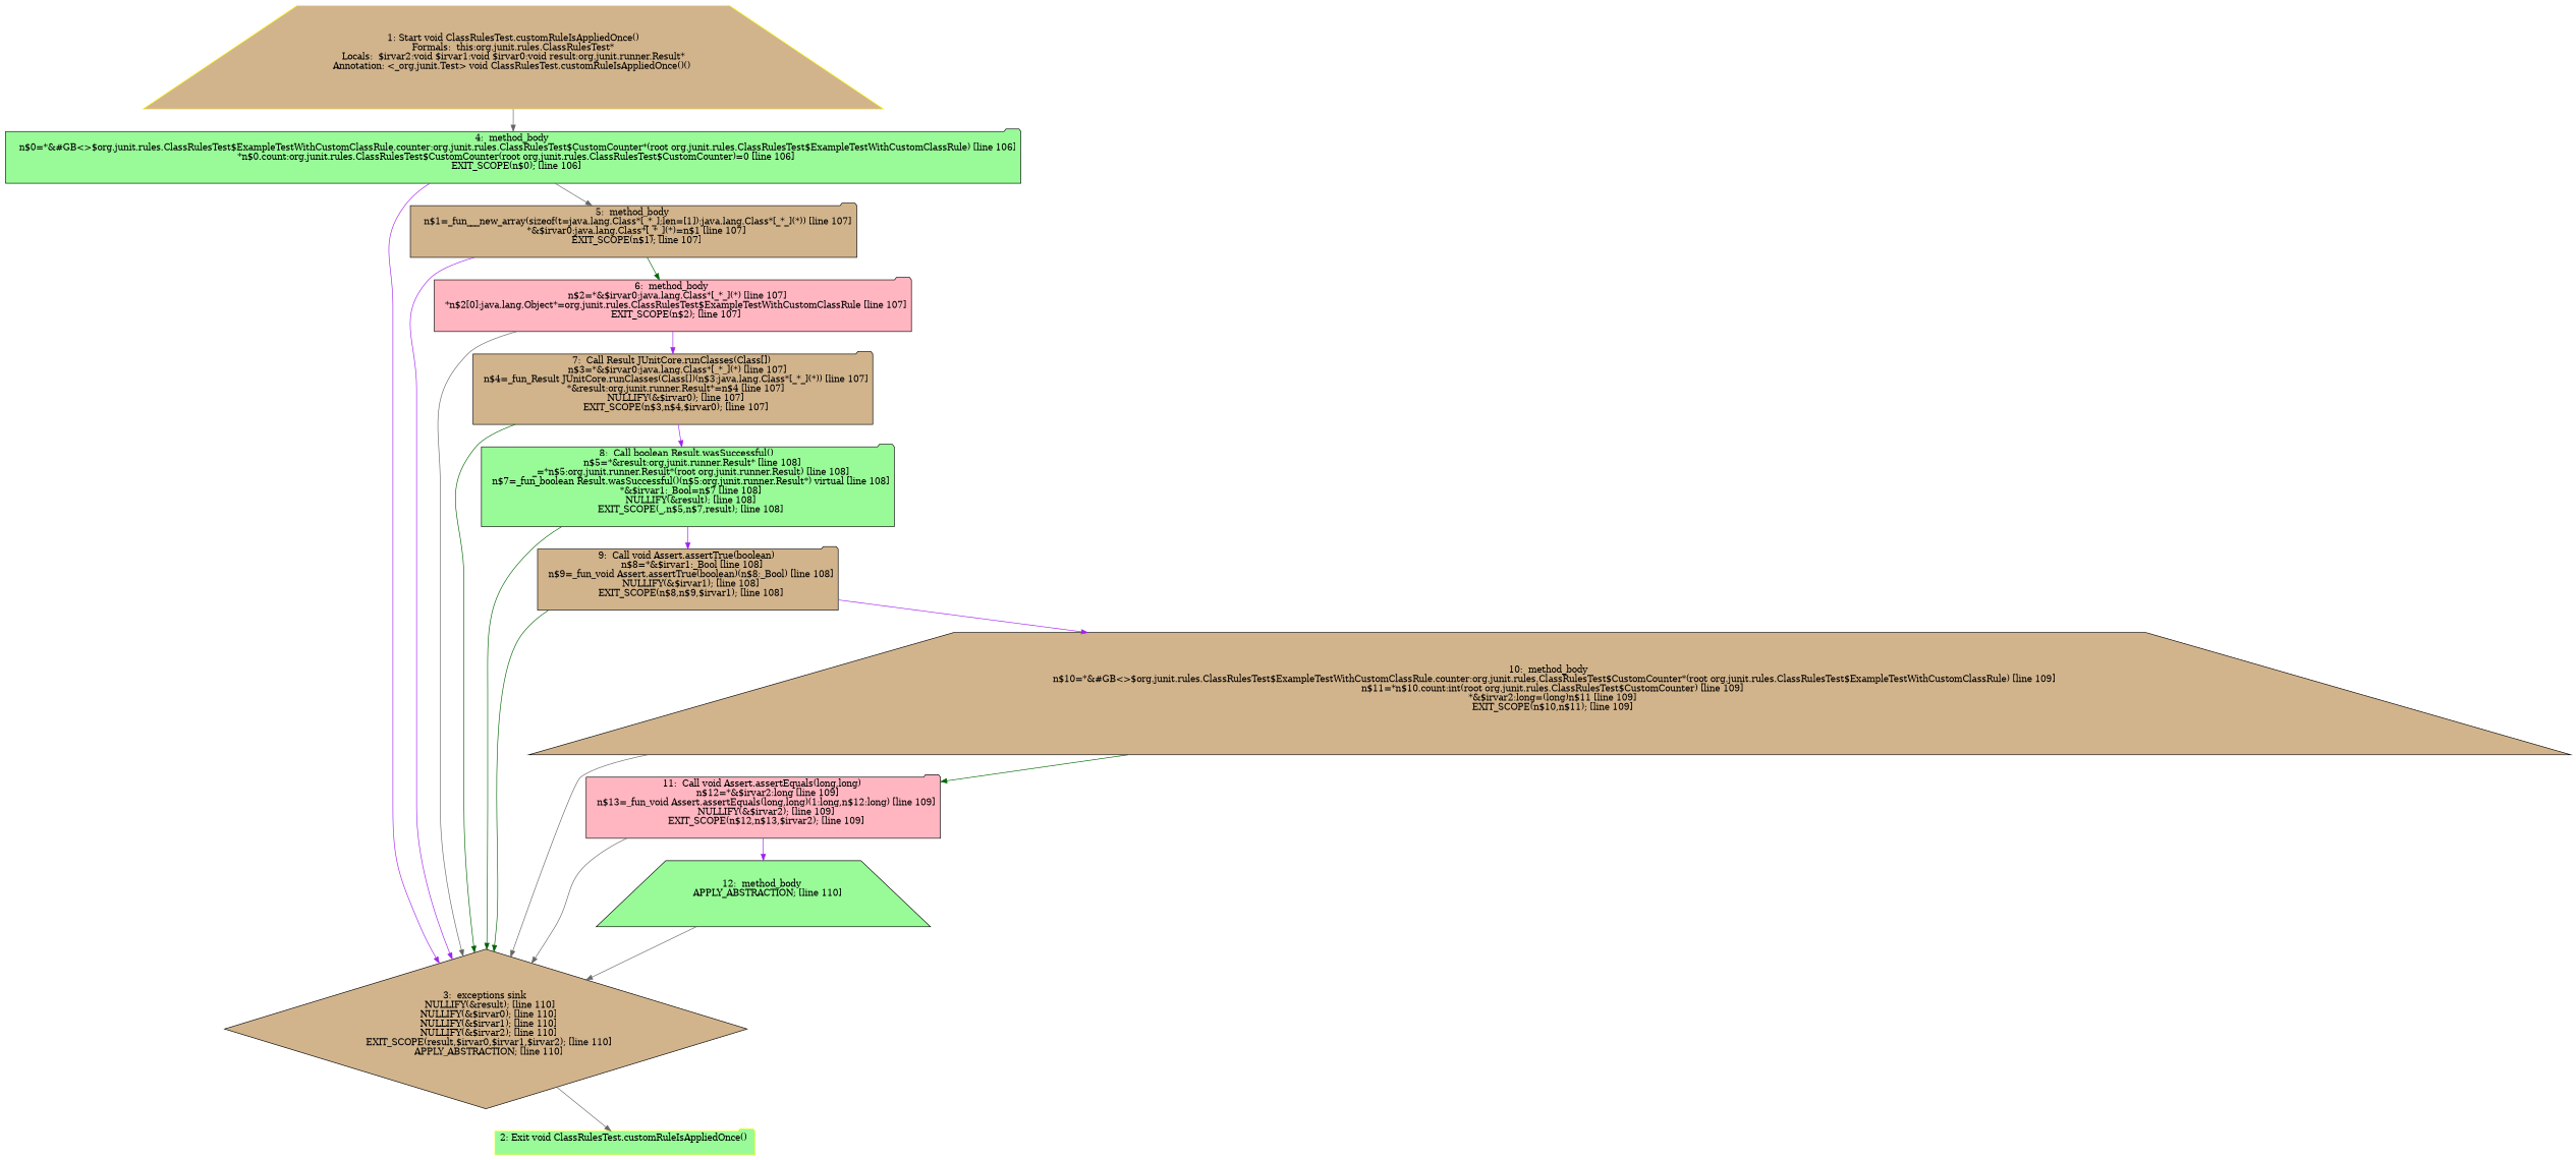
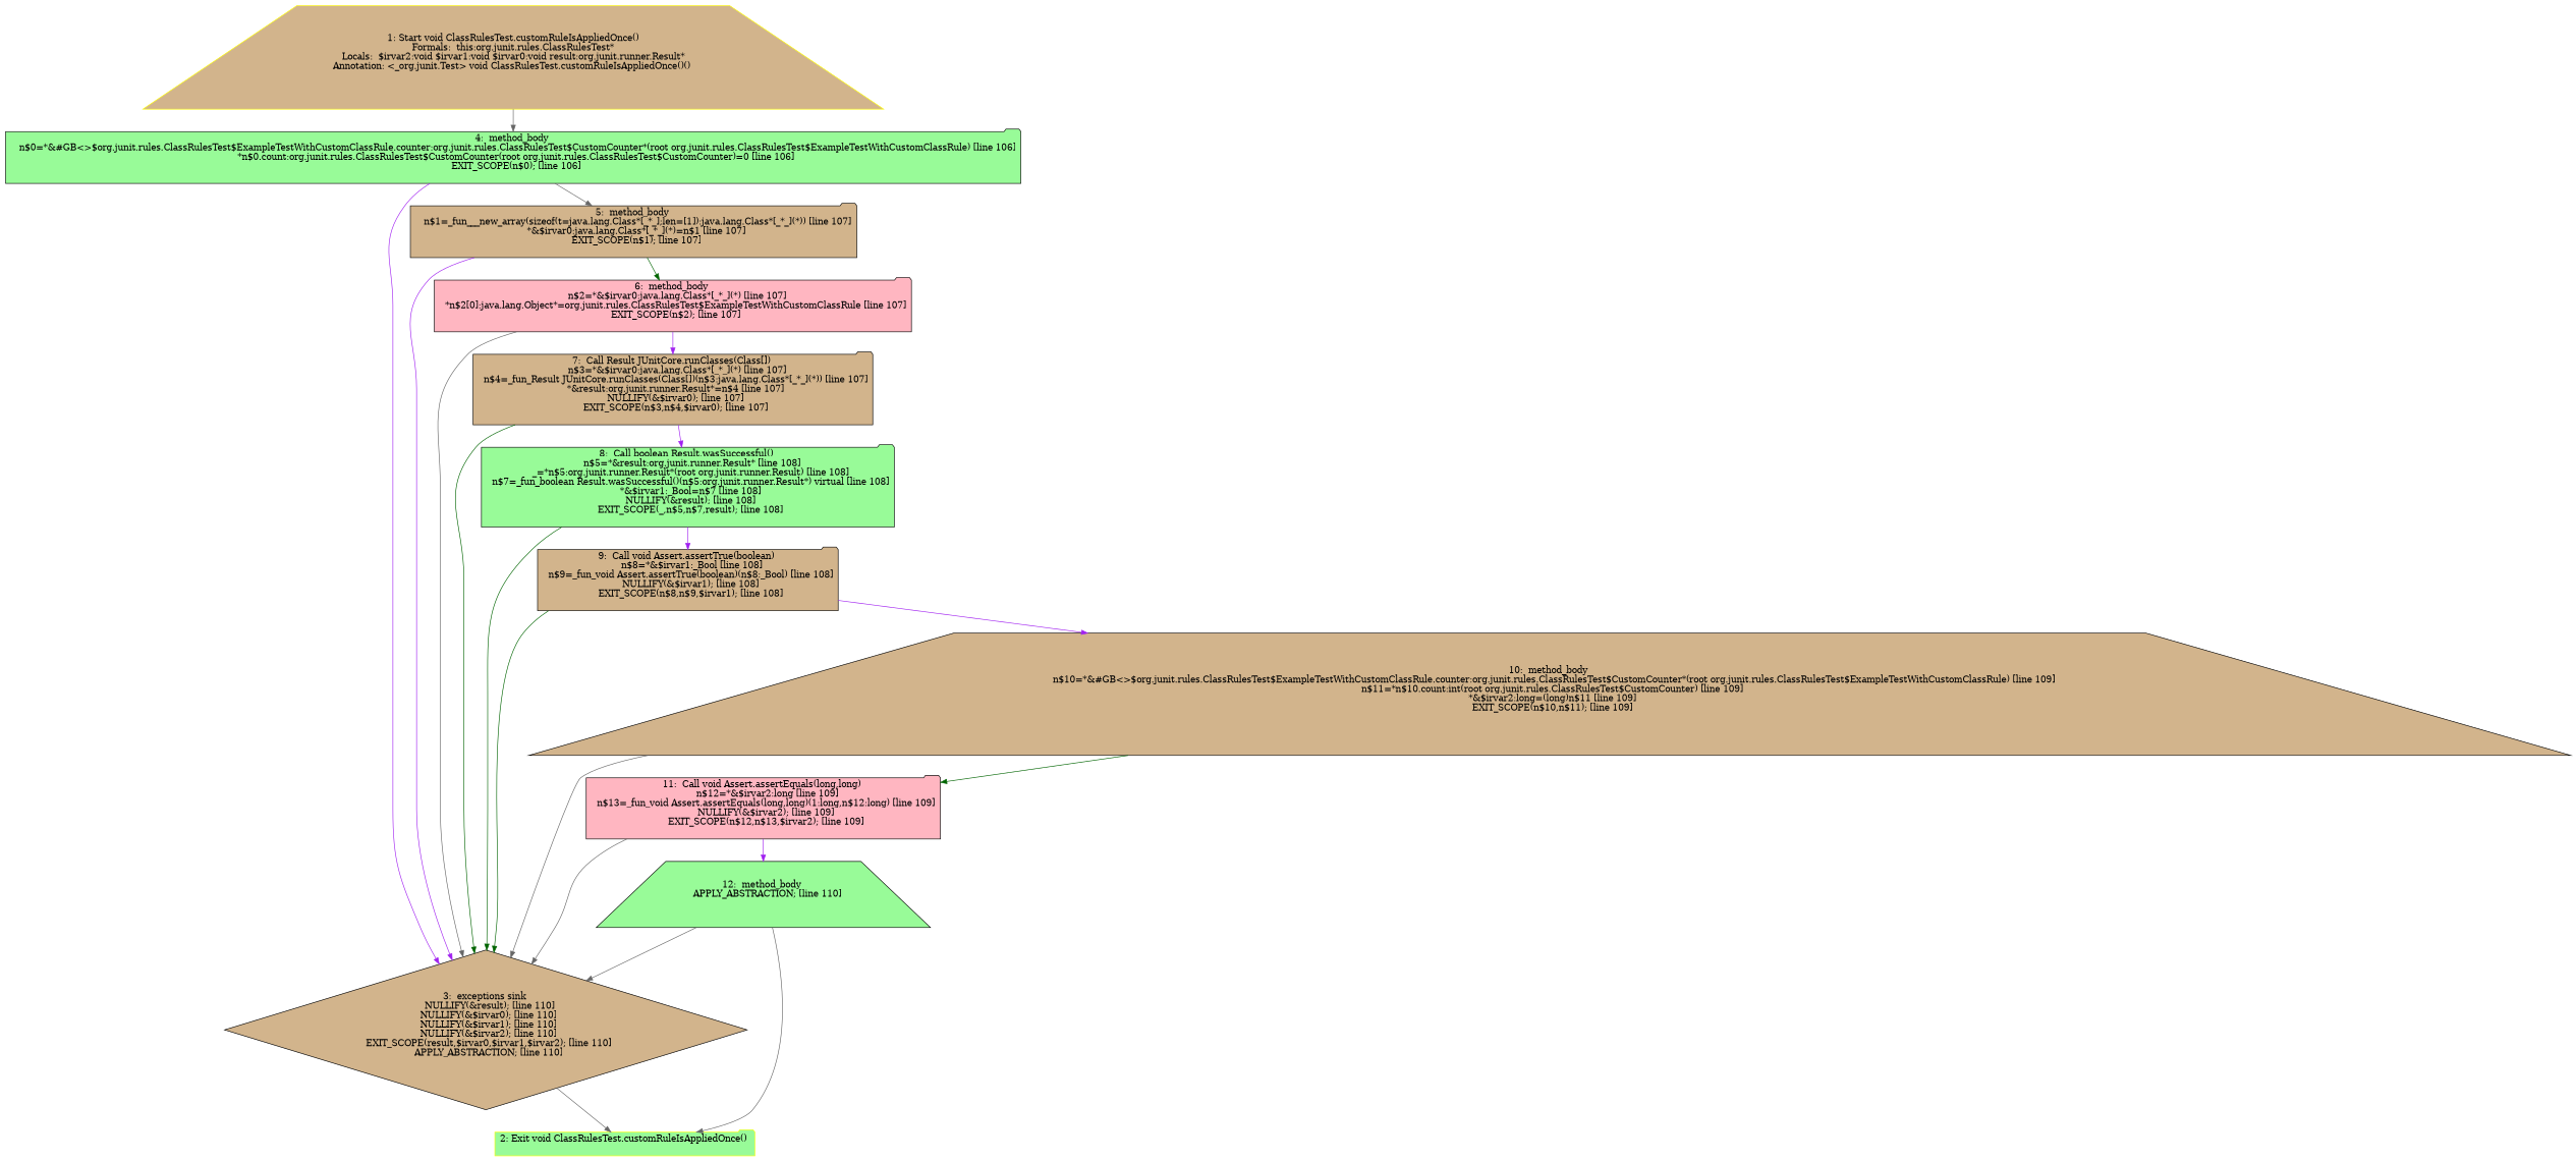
  digraph {
    node [style=filled fillcolor=tan shape=folder]
    edge [color=gray40]
    n1 [color=yellow label="1: Start void ClassRulesTest.customRuleIsAppliedOnce()\nFormals:  this:org.junit.rules.ClassRulesTest*\nLocals:  $irvar2:void $irvar1:void $irvar0:void result:org.junit.runner.Result*\nAnnotation: <_org.junit.Test> void ClassRulesTest.customRuleIsAppliedOnce()() \n  " shape=trapezium]
    n2 [label="4:  method_body \n   n$0=*&#GB<>$org.junit.rules.ClassRulesTest$ExampleTestWithCustomClassRule.counter:org.junit.rules.ClassRulesTest$CustomCounter*(root org.junit.rules.ClassRulesTest$ExampleTestWithCustomClassRule) [line 106]\n  *n$0.count:org.junit.rules.ClassRulesTest$CustomCounter(root org.junit.rules.ClassRulesTest$CustomCounter)=0 [line 106]\n  EXIT_SCOPE(n$0); [line 106]\n " fillcolor=palegreen]
    n3 [label="3:  exceptions sink \n   NULLIFY(&result); [line 110]\n  NULLIFY(&$irvar0); [line 110]\n  NULLIFY(&$irvar1); [line 110]\n  NULLIFY(&$irvar2); [line 110]\n  EXIT_SCOPE(result,$irvar0,$irvar1,$irvar2); [line 110]\n  APPLY_ABSTRACTION; [line 110]\n " shape=diamond]
    n4 [label="5:  method_body \n   n$1=_fun___new_array(sizeof(t=java.lang.Class*[_*_];len=[1]):java.lang.Class*[_*_](*)) [line 107]\n  *&$irvar0:java.lang.Class*[_*_](*)=n$1 [line 107]\n  EXIT_SCOPE(n$1); [line 107]\n "]
    n5 [color=yellow label="2: Exit void ClassRulesTest.customRuleIsAppliedOnce() \n  " fillcolor=palegreen]
    n6 [label="6:  method_body \n   n$2=*&$irvar0:java.lang.Class*[_*_](*) [line 107]\n  *n$2[0]:java.lang.Object*=org.junit.rules.ClassRulesTest$ExampleTestWithCustomClassRule [line 107]\n  EXIT_SCOPE(n$2); [line 107]\n " fillcolor=lightpink]
    n7 [label="7:  Call Result JUnitCore.runClasses(Class[]) \n   n$3=*&$irvar0:java.lang.Class*[_*_](*) [line 107]\n  n$4=_fun_Result JUnitCore.runClasses(Class[])(n$3:java.lang.Class*[_*_](*)) [line 107]\n  *&result:org.junit.runner.Result*=n$4 [line 107]\n  NULLIFY(&$irvar0); [line 107]\n  EXIT_SCOPE(n$3,n$4,$irvar0); [line 107]\n "]
    n8 [label="8:  Call boolean Result.wasSuccessful() \n   n$5=*&result:org.junit.runner.Result* [line 108]\n  _=*n$5:org.junit.runner.Result*(root org.junit.runner.Result) [line 108]\n  n$7=_fun_boolean Result.wasSuccessful()(n$5:org.junit.runner.Result*) virtual [line 108]\n  *&$irvar1:_Bool=n$7 [line 108]\n  NULLIFY(&result); [line 108]\n  EXIT_SCOPE(_,n$5,n$7,result); [line 108]\n " fillcolor=palegreen]
    n9 [label="9:  Call void Assert.assertTrue(boolean) \n   n$8=*&$irvar1:_Bool [line 108]\n  n$9=_fun_void Assert.assertTrue(boolean)(n$8:_Bool) [line 108]\n  NULLIFY(&$irvar1); [line 108]\n  EXIT_SCOPE(n$8,n$9,$irvar1); [line 108]\n "]
    n10 [label="10:  method_body \n   n$10=*&#GB<>$org.junit.rules.ClassRulesTest$ExampleTestWithCustomClassRule.counter:org.junit.rules.ClassRulesTest$CustomCounter*(root org.junit.rules.ClassRulesTest$ExampleTestWithCustomClassRule) [line 109]\n  n$11=*n$10.count:int(root org.junit.rules.ClassRulesTest$CustomCounter) [line 109]\n  *&$irvar2:long=(long)n$11 [line 109]\n  EXIT_SCOPE(n$10,n$11); [line 109]\n " shape=trapezium]
    n11 [label="11:  Call void Assert.assertEquals(long,long) \n   n$12=*&$irvar2:long [line 109]\n  n$13=_fun_void Assert.assertEquals(long,long)(1:long,n$12:long) [line 109]\n  NULLIFY(&$irvar2); [line 109]\n  EXIT_SCOPE(n$12,n$13,$irvar2); [line 109]\n " fillcolor=lightpink]
    n12 [label="12:  method_body \n   APPLY_ABSTRACTION; [line 110]\n " shape=trapezium fillcolor=palegreen]
    n1 -> n2
    n2 -> n3 [color=purple]
    n2 -> n4
    n3 -> n5
    n4 -> n3 [color=purple]
    n4 -> n6 [color=darkgreen]
    n6 -> n3
    n6 -> n7 [color=purple]
    n7 -> n3 [color=darkgreen]
    n7 -> n8 [color=purple]
    n8 -> n3 [color=darkgreen]
    n8 -> n9 [color=purple]
    n9 -> n3 [color=darkgreen]
    n9 -> n10 [color=purple]
    n10 -> n3
    n10 -> n11 [color=darkgreen]
    n11 -> n3
    n11 -> n12 [color=purple]
    n12 -> n3
+   n12 -> n5
  }
